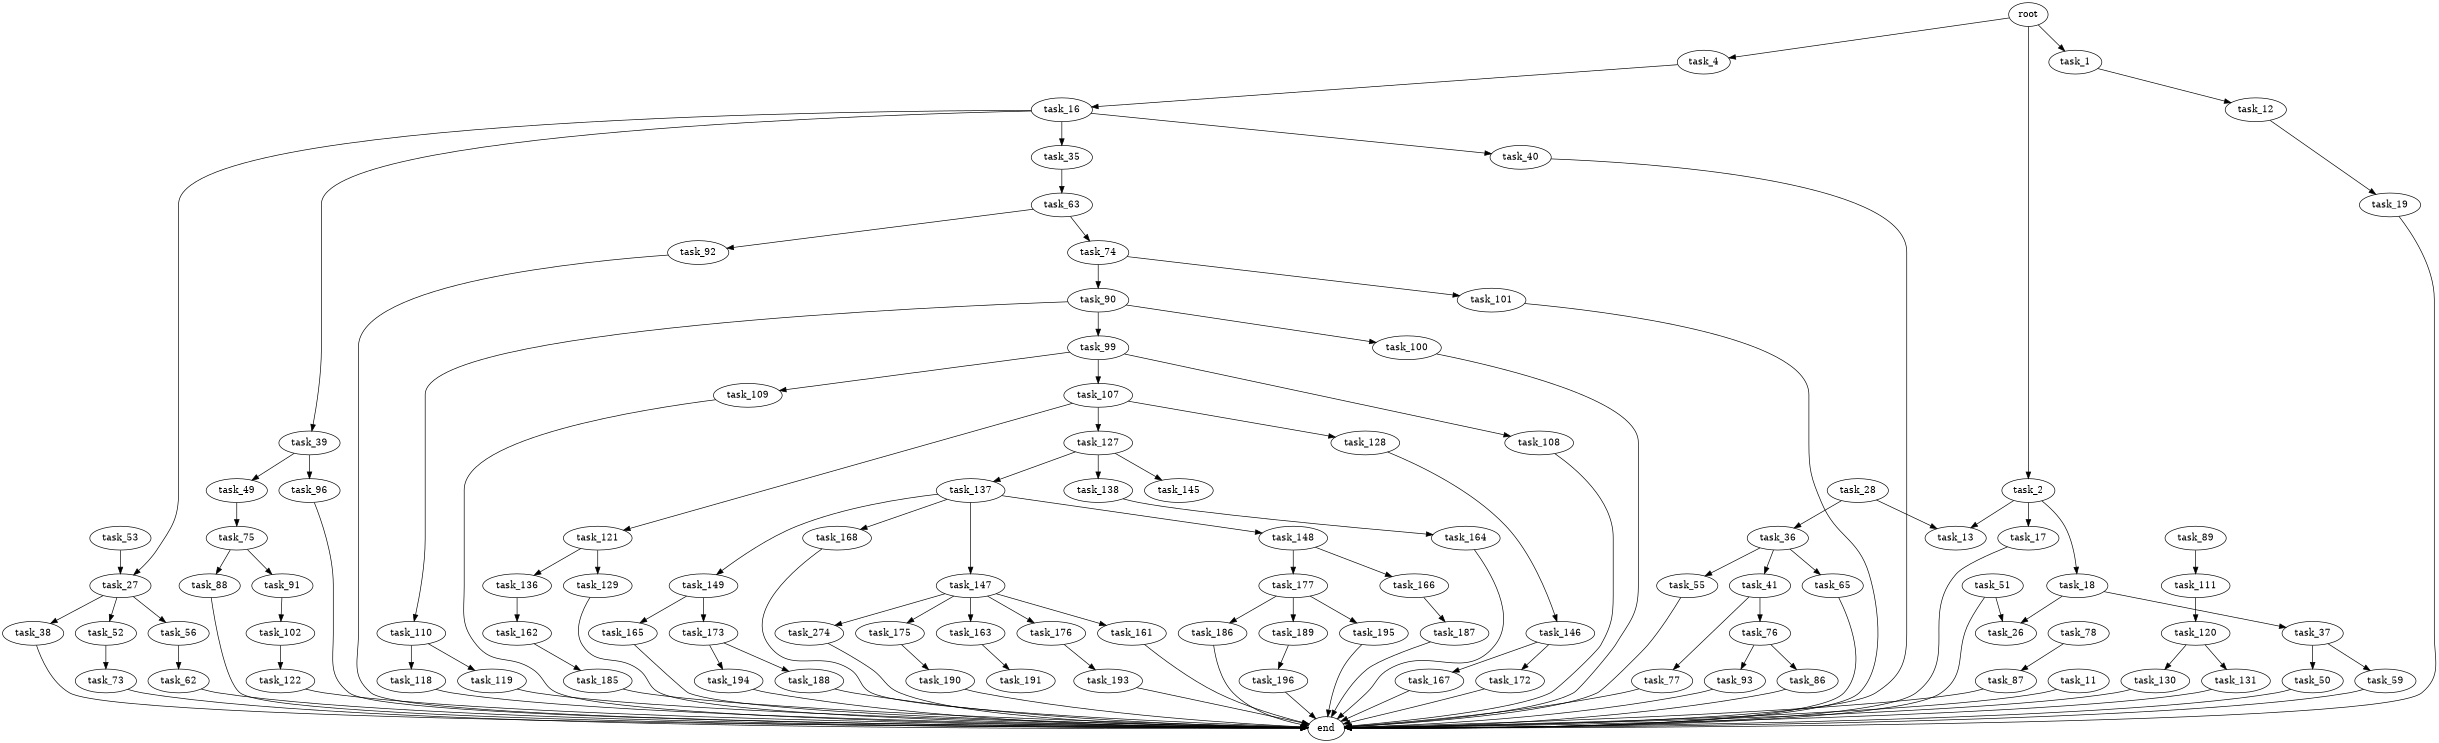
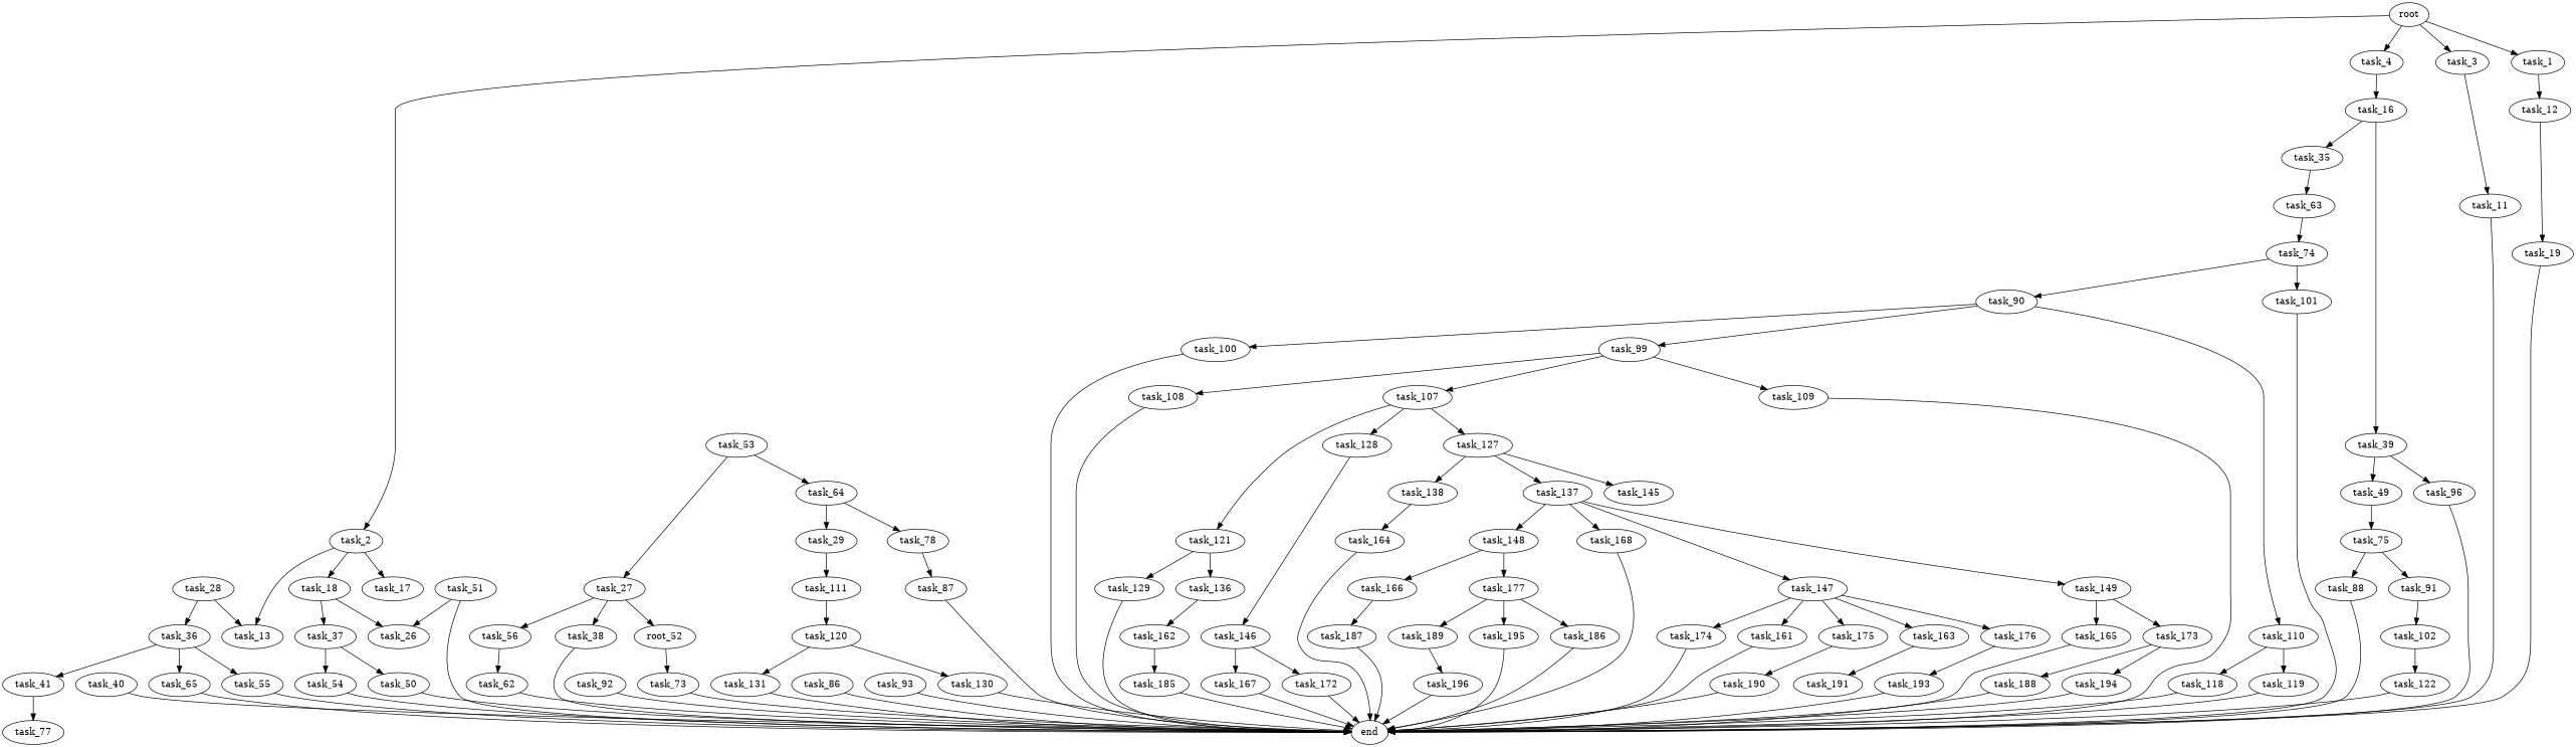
  digraph {
    root
    task_1
    task_2
+   task_3
    task_4
    task_12
    task_13
    task_17
    task_18
    task_11
    task_16
    task_19
    end
    task_26
    task_37
    task_27
    task_35
    task_39
    task_40
    task_28
    task_36
    task_50
-   task_54 [label=task_59]
+   task_54
    task_38
-   task_52
+   task_52 [label=root_52]
    task_56
    task_63
    task_49
    n29 [label=task_96]
    task_55
    n31 [label=task_41]
    task_65
    task_73
    task_53
+   task_64
    task_62
    task_74
    task_92
    task_75
    task_51
    task_78
-   task_89
-   task_76
+   task_89 [label=task_29]
    task_77
    task_90
    task_101
    task_86
    task_93
    task_88
    task_91
    task_102
    task_87
    task_111
    task_99
    task_100
    task_110
    task_120
    task_107
    task_108
    task_109
    task_118
    task_119
    task_122
    task_130
    task_131
    task_121
    task_127
    task_128
    task_129
    task_136
    task_137
    task_138
    task_145
    task_146
    task_162
    task_147
    task_148
    task_149
    task_168
    task_164
    task_167
    task_172
    task_185
    task_161
    task_163
-   task_174 [label=task_274]
+   task_174
    task_175
    task_176
    task_166
    task_177
    task_165
    task_173
    task_191
    task_190
    task_193
    task_187
    task_186
    task_189
    task_195
    task_188
    task_194
    task_196
    root -> task_1
    root -> task_2
+   root -> task_3
    root -> task_4
    task_1 -> task_12
    task_2 -> task_13
    task_2 -> task_17
    task_2 -> task_18
+   task_3 -> task_11
    task_4 -> task_16
    task_12 -> task_19
-   task_17 -> end
    task_18 -> task_26
    task_18 -> task_37
    task_11 -> end
-   task_16 -> task_27
    task_16 -> task_35
    task_16 -> task_39
-   task_16 -> task_40
    task_19 -> end
    task_37 -> task_50
    task_37 -> task_54
    task_27 -> task_38
    task_27 -> task_52
    task_27 -> task_56
    task_35 -> task_63
    task_39 -> task_49
    task_39 -> n29
    task_40 -> end
    task_28 -> task_13
    task_28 -> task_36
    task_36 -> task_55
    task_36 -> n31
    task_36 -> task_65
    task_50 -> end
    task_54 -> end
    task_38 -> end
    task_52 -> task_73
    task_56 -> task_62
    task_63 -> task_74
-   task_63 -> task_92
    task_49 -> task_75
    n29 -> end
    task_55 -> end
-   n31 -> task_76
    n31 -> task_77
    task_65 -> end
    task_73 -> end
    task_53 -> task_27
+   task_53 -> task_64
+   task_64 -> task_78
+   task_64 -> task_89
    task_62 -> end
    task_74 -> task_90
    task_74 -> task_101
    task_92 -> end
    task_75 -> task_88
    task_75 -> task_91
    task_51 -> end
    task_51 -> task_26
    task_78 -> task_87
    task_89 -> task_111
-   task_76 -> task_86
-   task_76 -> task_93
-   task_77 -> end
    task_90 -> task_99
    task_90 -> task_100
    task_90 -> task_110
    task_101 -> end
    task_86 -> end
    task_93 -> end
    task_88 -> end
    task_91 -> task_102
    task_102 -> task_122
    task_87 -> end
    task_111 -> task_120
    task_99 -> task_107
    task_99 -> task_108
    task_99 -> task_109
    task_100 -> end
    task_110 -> task_118
    task_110 -> task_119
    task_120 -> task_130
    task_120 -> task_131
    task_107 -> task_121
    task_107 -> task_127
    task_107 -> task_128
    task_108 -> end
    task_109 -> end
    task_118 -> end
    task_119 -> end
    task_122 -> end
    task_130 -> end
    task_131 -> end
    task_121 -> task_129
    task_121 -> task_136
    task_127 -> task_137
    task_127 -> task_138
    task_127 -> task_145
    task_128 -> task_146
    task_129 -> end
    task_136 -> task_162
    task_137 -> task_147
    task_137 -> task_148
    task_137 -> task_149
    task_137 -> task_168
    task_138 -> task_164
    task_146 -> task_167
    task_146 -> task_172
    task_162 -> task_185
    task_147 -> task_161
    task_147 -> task_163
    task_147 -> task_174
    task_147 -> task_175
    task_147 -> task_176
    task_148 -> task_166
    task_148 -> task_177
    task_149 -> task_165
    task_149 -> task_173
    task_168 -> end
    task_164 -> end
    task_167 -> end
    task_172 -> end
    task_185 -> end
    task_161 -> end
    task_163 -> task_191
    task_174 -> end
    task_175 -> task_190
    task_176 -> task_193
    task_166 -> task_187
    task_177 -> task_186
    task_177 -> task_189
    task_177 -> task_195
    task_165 -> end
    task_173 -> task_188
    task_173 -> task_194
    task_190 -> end
    task_193 -> end
    task_187 -> end
    task_186 -> end
    task_189 -> task_196
    task_195 -> end
    task_188 -> end
    task_194 -> end
    task_196 -> end
  }
